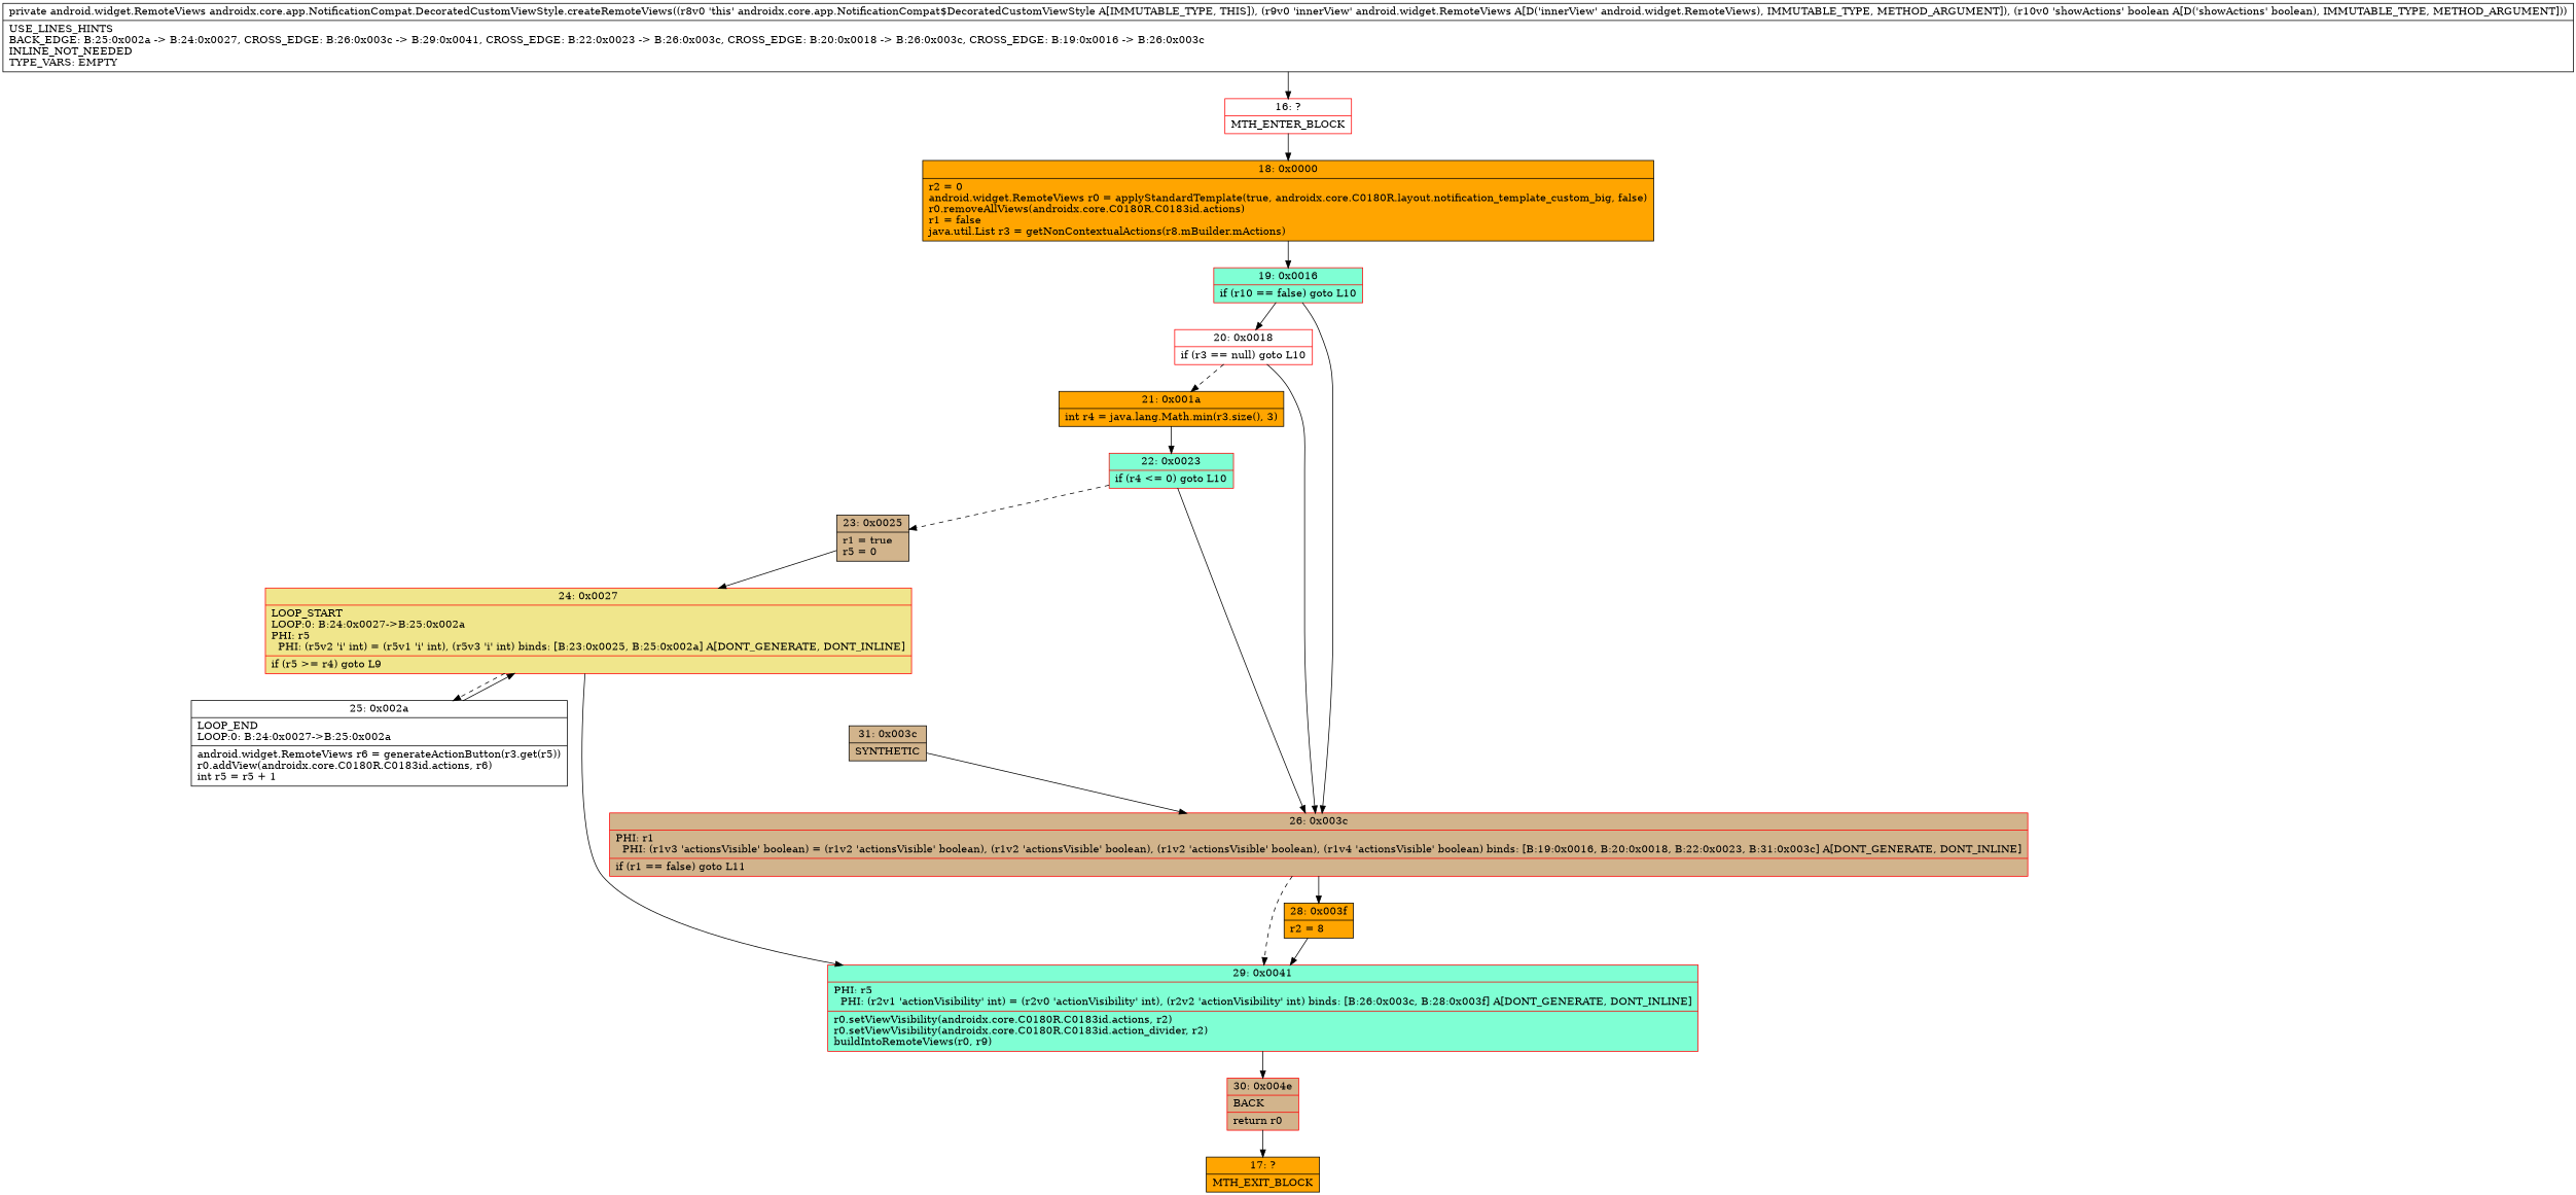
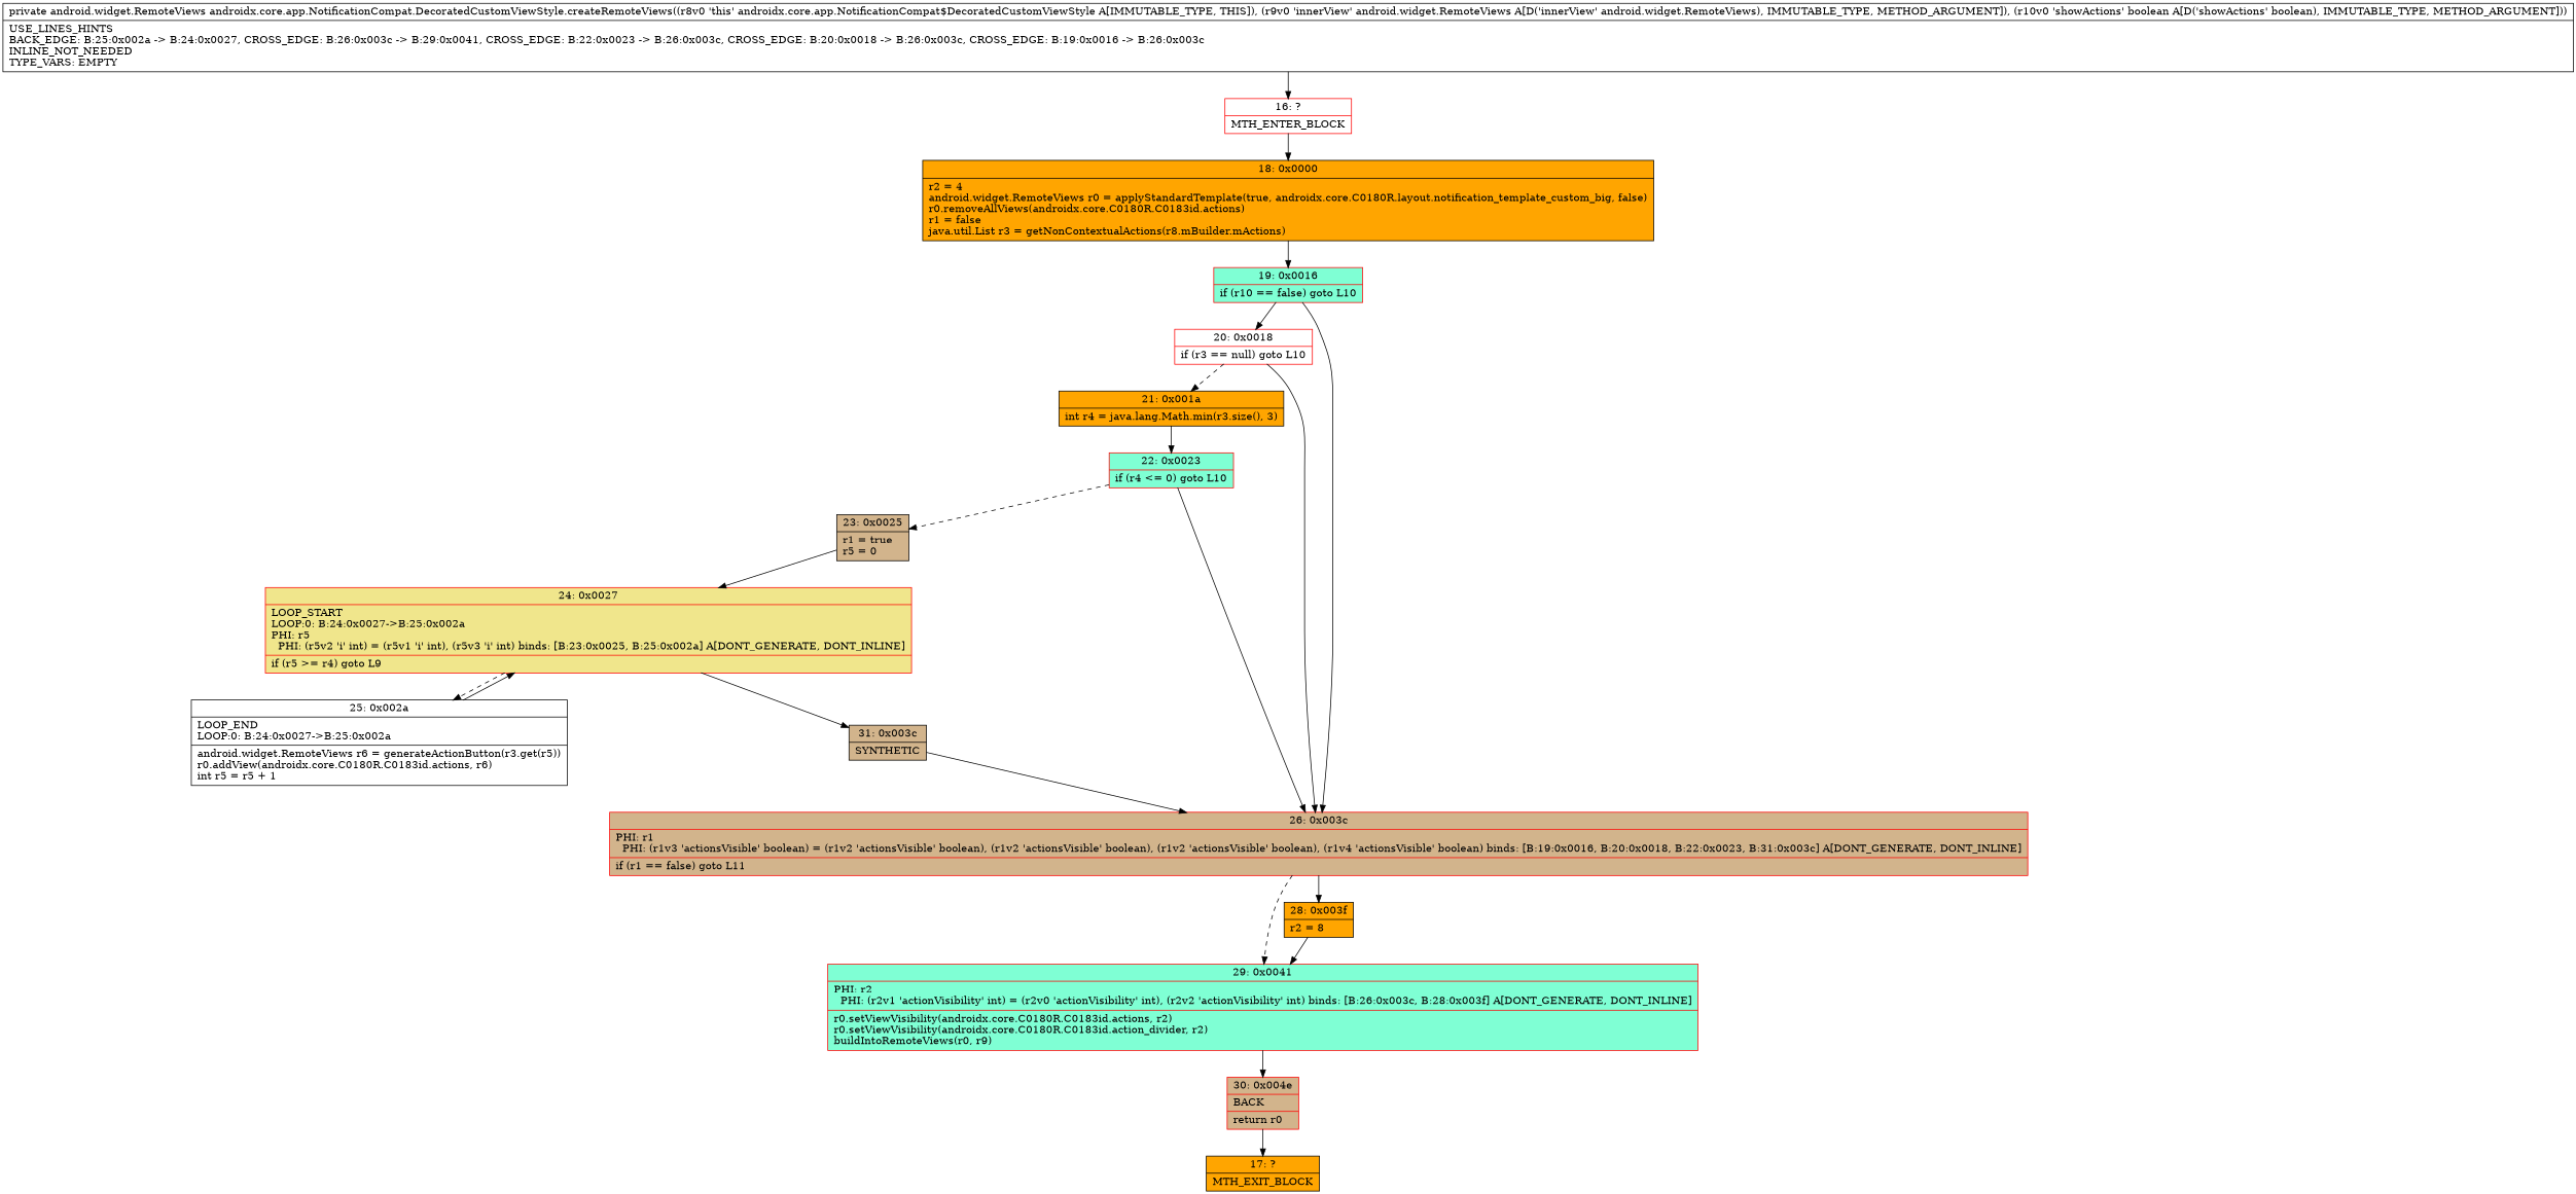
  digraph {
    node [color=red fillcolor=white shape=record style=filled]
    n1 [label="{16\:\ ?|MTH_ENTER_BLOCK\l}"]
-   n2 [color=black fillcolor=orange label="{18\:\ 0x0000|r2 = 0\landroid.widget.RemoteViews r0 = applyStandardTemplate(true, androidx.core.C0180R.layout.notification_template_custom_big, false)\lr0.removeAllViews(androidx.core.C0180R.C0183id.actions)\lr1 = false\ljava.util.List r3 = getNonContextualActions(r8.mBuilder.mActions)\l}"]
+   n2 [color=black fillcolor=orange label="{18\:\ 0x0000|r2 = 4\landroid.widget.RemoteViews r0 = applyStandardTemplate(true, androidx.core.C0180R.layout.notification_template_custom_big, false)\lr0.removeAllViews(androidx.core.C0180R.C0183id.actions)\lr1 = false\ljava.util.List r3 = getNonContextualActions(r8.mBuilder.mActions)\l}"]
    n3 [fillcolor=aquamarine label="{19\:\ 0x0016|if (r10 == false) goto L10\l}"]
    n4 [label="{20\:\ 0x0018|if (r3 == null) goto L10\l}"]
    n5 [fillcolor=tan label="{26\:\ 0x003c|PHI: r1 \l  PHI: (r1v3 'actionsVisible' boolean) = (r1v2 'actionsVisible' boolean), (r1v2 'actionsVisible' boolean), (r1v2 'actionsVisible' boolean), (r1v4 'actionsVisible' boolean) binds: [B:19:0x0016, B:20:0x0018, B:22:0x0023, B:31:0x003c] A[DONT_GENERATE, DONT_INLINE]\l|if (r1 == false) goto L11\l}"]
    n6 [color=black fillcolor=orange label="{21\:\ 0x001a|int r4 = java.lang.Math.min(r3.size(), 3)\l}"]
    n7 [color=black fillcolor=orange label="{28\:\ 0x003f|r2 = 8\l}"]
-   n8 [fillcolor=aquamarine label="{29\:\ 0x0041|PHI: r5 \l  PHI: (r2v1 'actionVisibility' int) = (r2v0 'actionVisibility' int), (r2v2 'actionVisibility' int) binds: [B:26:0x003c, B:28:0x003f] A[DONT_GENERATE, DONT_INLINE]\l|r0.setViewVisibility(androidx.core.C0180R.C0183id.actions, r2)\lr0.setViewVisibility(androidx.core.C0180R.C0183id.action_divider, r2)\lbuildIntoRemoteViews(r0, r9)\l}"]
+   n8 [fillcolor=aquamarine label="{29\:\ 0x0041|PHI: r2 \l  PHI: (r2v1 'actionVisibility' int) = (r2v0 'actionVisibility' int), (r2v2 'actionVisibility' int) binds: [B:26:0x003c, B:28:0x003f] A[DONT_GENERATE, DONT_INLINE]\l|r0.setViewVisibility(androidx.core.C0180R.C0183id.actions, r2)\lr0.setViewVisibility(androidx.core.C0180R.C0183id.action_divider, r2)\lbuildIntoRemoteViews(r0, r9)\l}"]
    n9 [fillcolor=aquamarine label="{22\:\ 0x0023|if (r4 \<= 0) goto L10\l}"]
    n10 [color=black fillcolor=tan label="{23\:\ 0x0025|r1 = true\lr5 = 0\l}"]
    n11 [fillcolor=khaki label="{24\:\ 0x0027|LOOP_START\lLOOP:0: B:24:0x0027\-\>B:25:0x002a\lPHI: r5 \l  PHI: (r5v2 'i' int) = (r5v1 'i' int), (r5v3 'i' int) binds: [B:23:0x0025, B:25:0x002a] A[DONT_GENERATE, DONT_INLINE]\l|if (r5 \>= r4) goto L9\l}"]
    n12 [color=black label="{25\:\ 0x002a|LOOP_END\lLOOP:0: B:24:0x0027\-\>B:25:0x002a\l|android.widget.RemoteViews r6 = generateActionButton(r3.get(r5))\lr0.addView(androidx.core.C0180R.C0183id.actions, r6)\lint r5 = r5 + 1\l}"]
    n13 [color=black fillcolor=tan label="{31\:\ 0x003c|SYNTHETIC\l}"]
    n14 [fillcolor=tan label="{30\:\ 0x004e|BACK\l|return r0\l}"]
    n15 [color=black fillcolor=orange label="{17\:\ ?|MTH_EXIT_BLOCK\l}"]
    n16 [color=black label="{private android.widget.RemoteViews androidx.core.app.NotificationCompat.DecoratedCustomViewStyle.createRemoteViews((r8v0 'this' androidx.core.app.NotificationCompat$DecoratedCustomViewStyle A[IMMUTABLE_TYPE, THIS]), (r9v0 'innerView' android.widget.RemoteViews A[D('innerView' android.widget.RemoteViews), IMMUTABLE_TYPE, METHOD_ARGUMENT]), (r10v0 'showActions' boolean A[D('showActions' boolean), IMMUTABLE_TYPE, METHOD_ARGUMENT]))  | USE_LINES_HINTS\lBACK_EDGE: B:25:0x002a \-\> B:24:0x0027, CROSS_EDGE: B:26:0x003c \-\> B:29:0x0041, CROSS_EDGE: B:22:0x0023 \-\> B:26:0x003c, CROSS_EDGE: B:20:0x0018 \-\> B:26:0x003c, CROSS_EDGE: B:19:0x0016 \-\> B:26:0x003c\lINLINE_NOT_NEEDED\lTYPE_VARS: EMPTY\l}"]
    n1 -> n2
    n2 -> n3
    n3 -> n4 [style=solid]
    n3 -> n5
    n4 -> n5
    n4 -> n6 [style=dashed]
    n5 -> n7
    n5 -> n8 [style=dashed]
    n6 -> n9
    n7 -> n8
    n8 -> n14
    n9 -> n5
    n9 -> n10 [style=dashed]
    n10 -> n11
    n11 -> n12 [style=dashed]
-   n11 -> n8
+   n11 -> n13
    n12 -> n11
    n13 -> n5
    n14 -> n15
    n16 -> n1
  }
